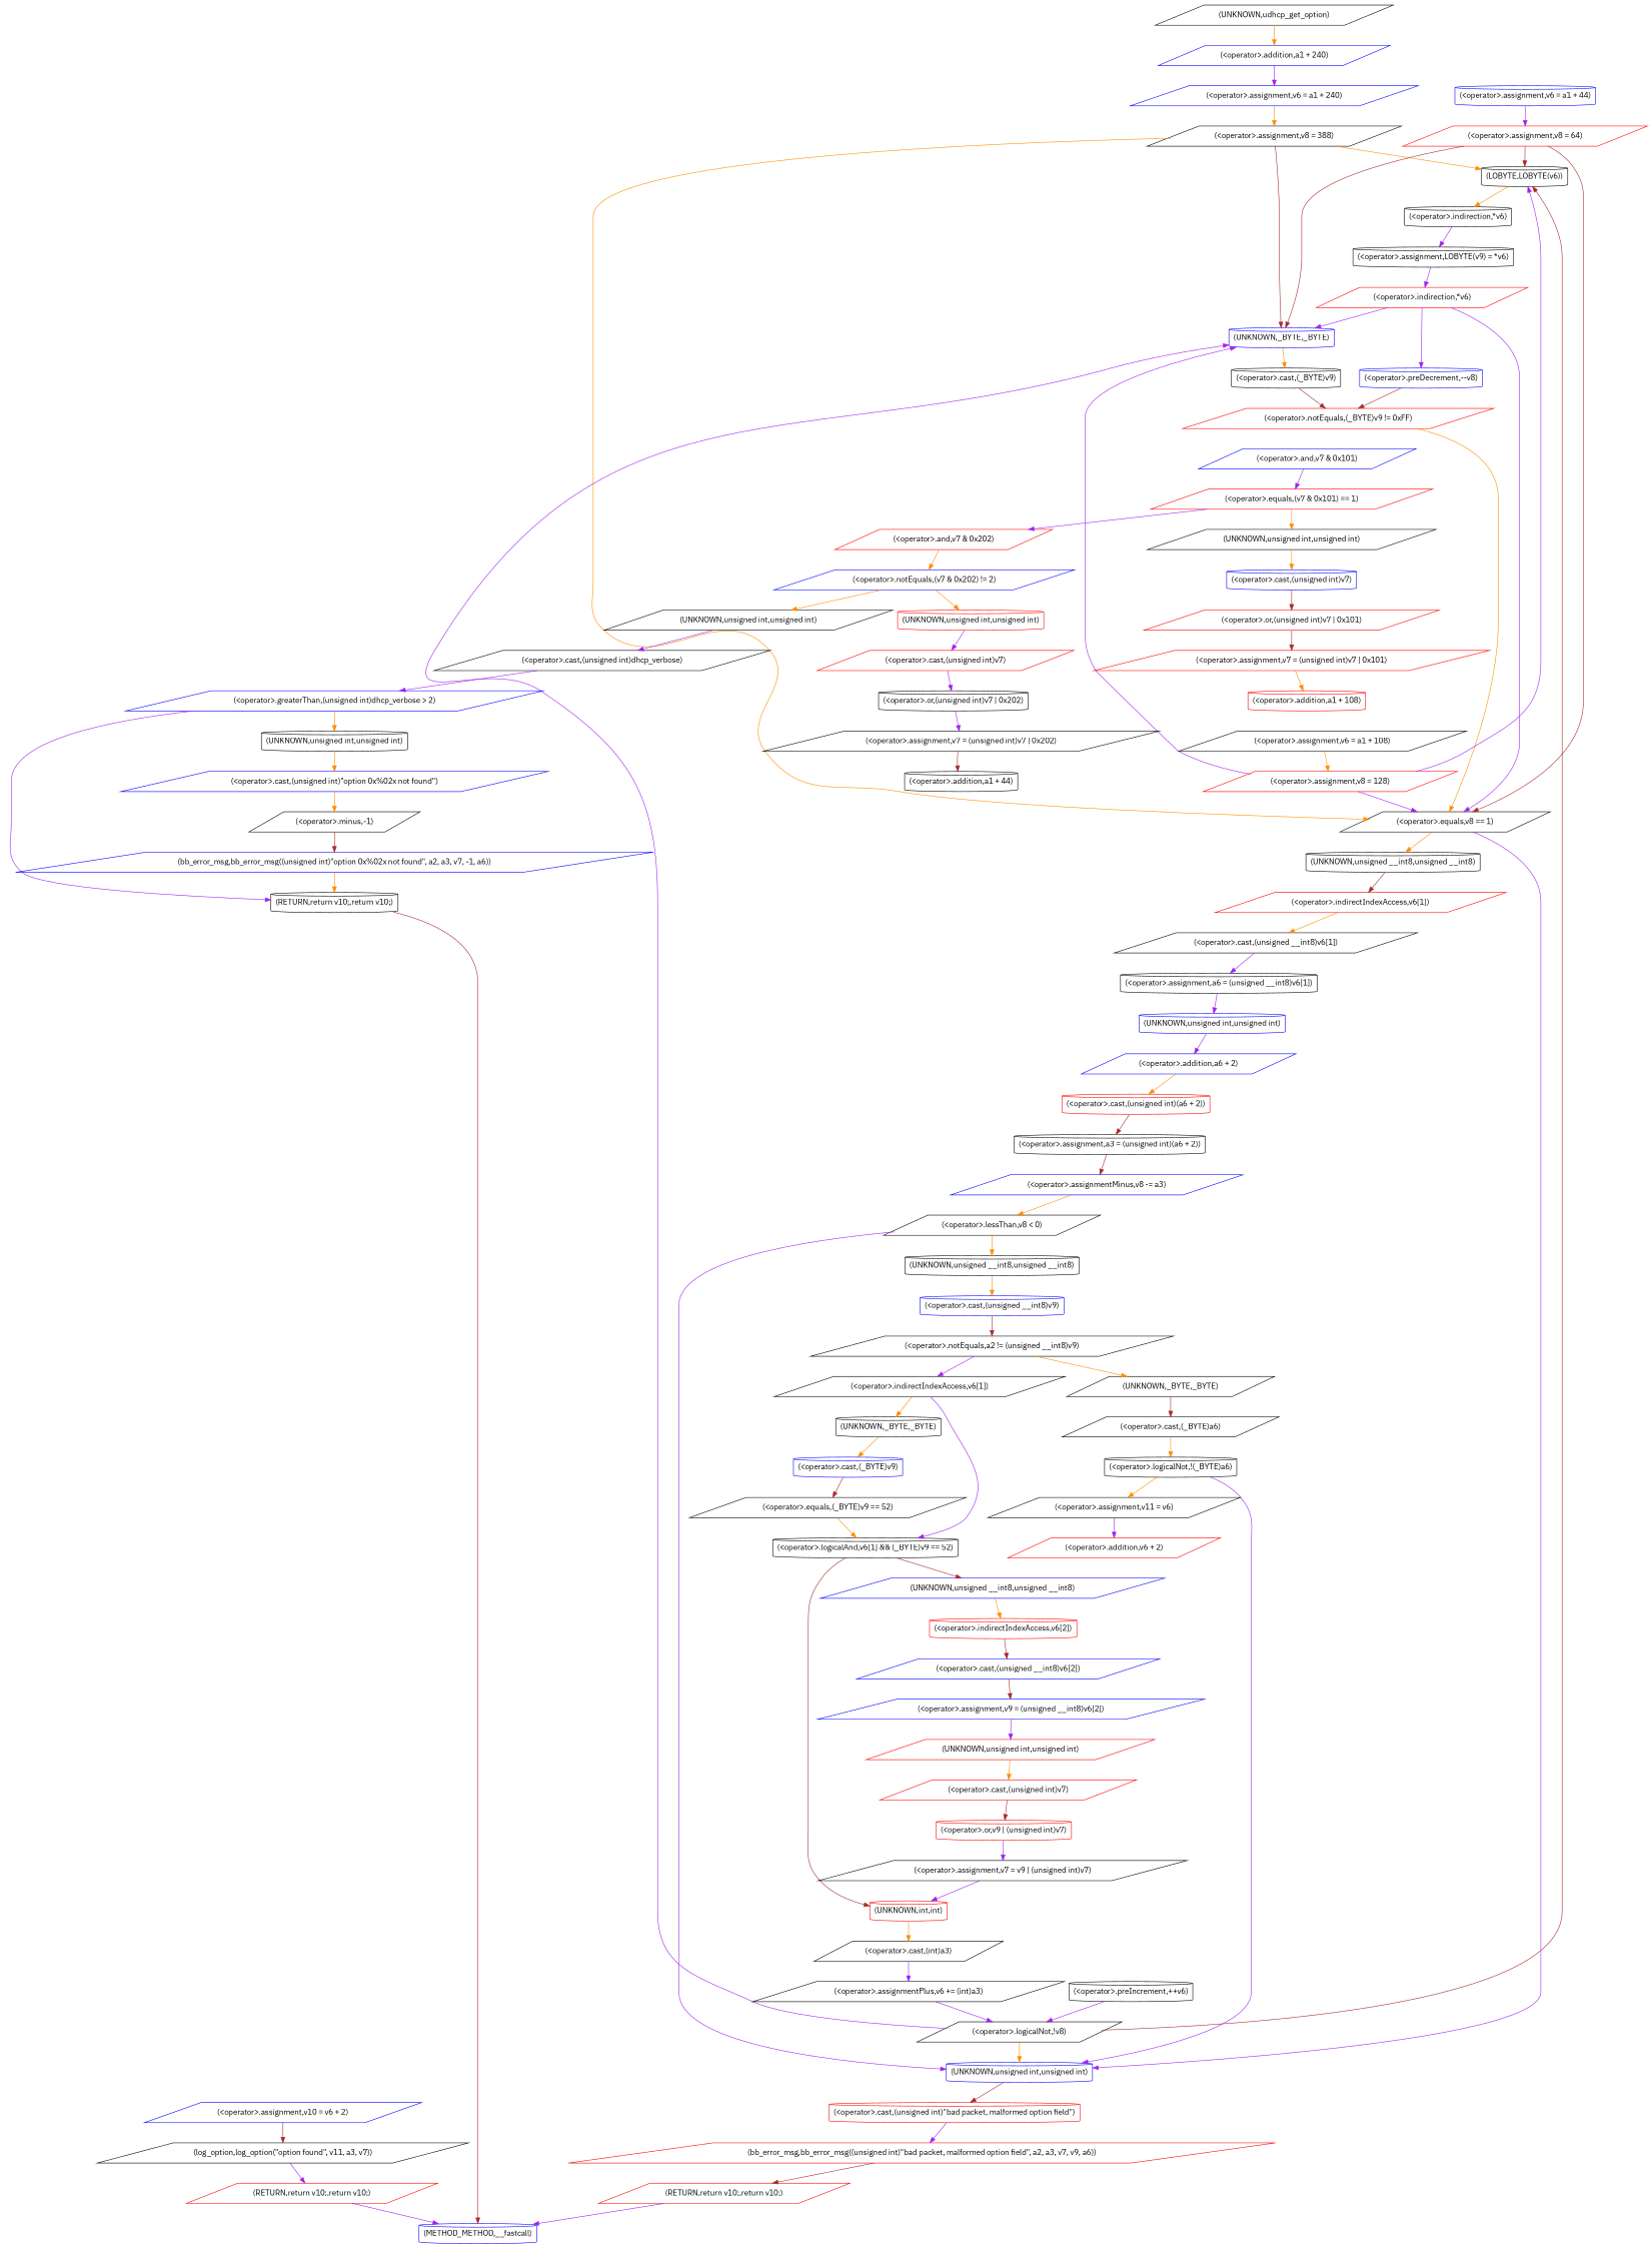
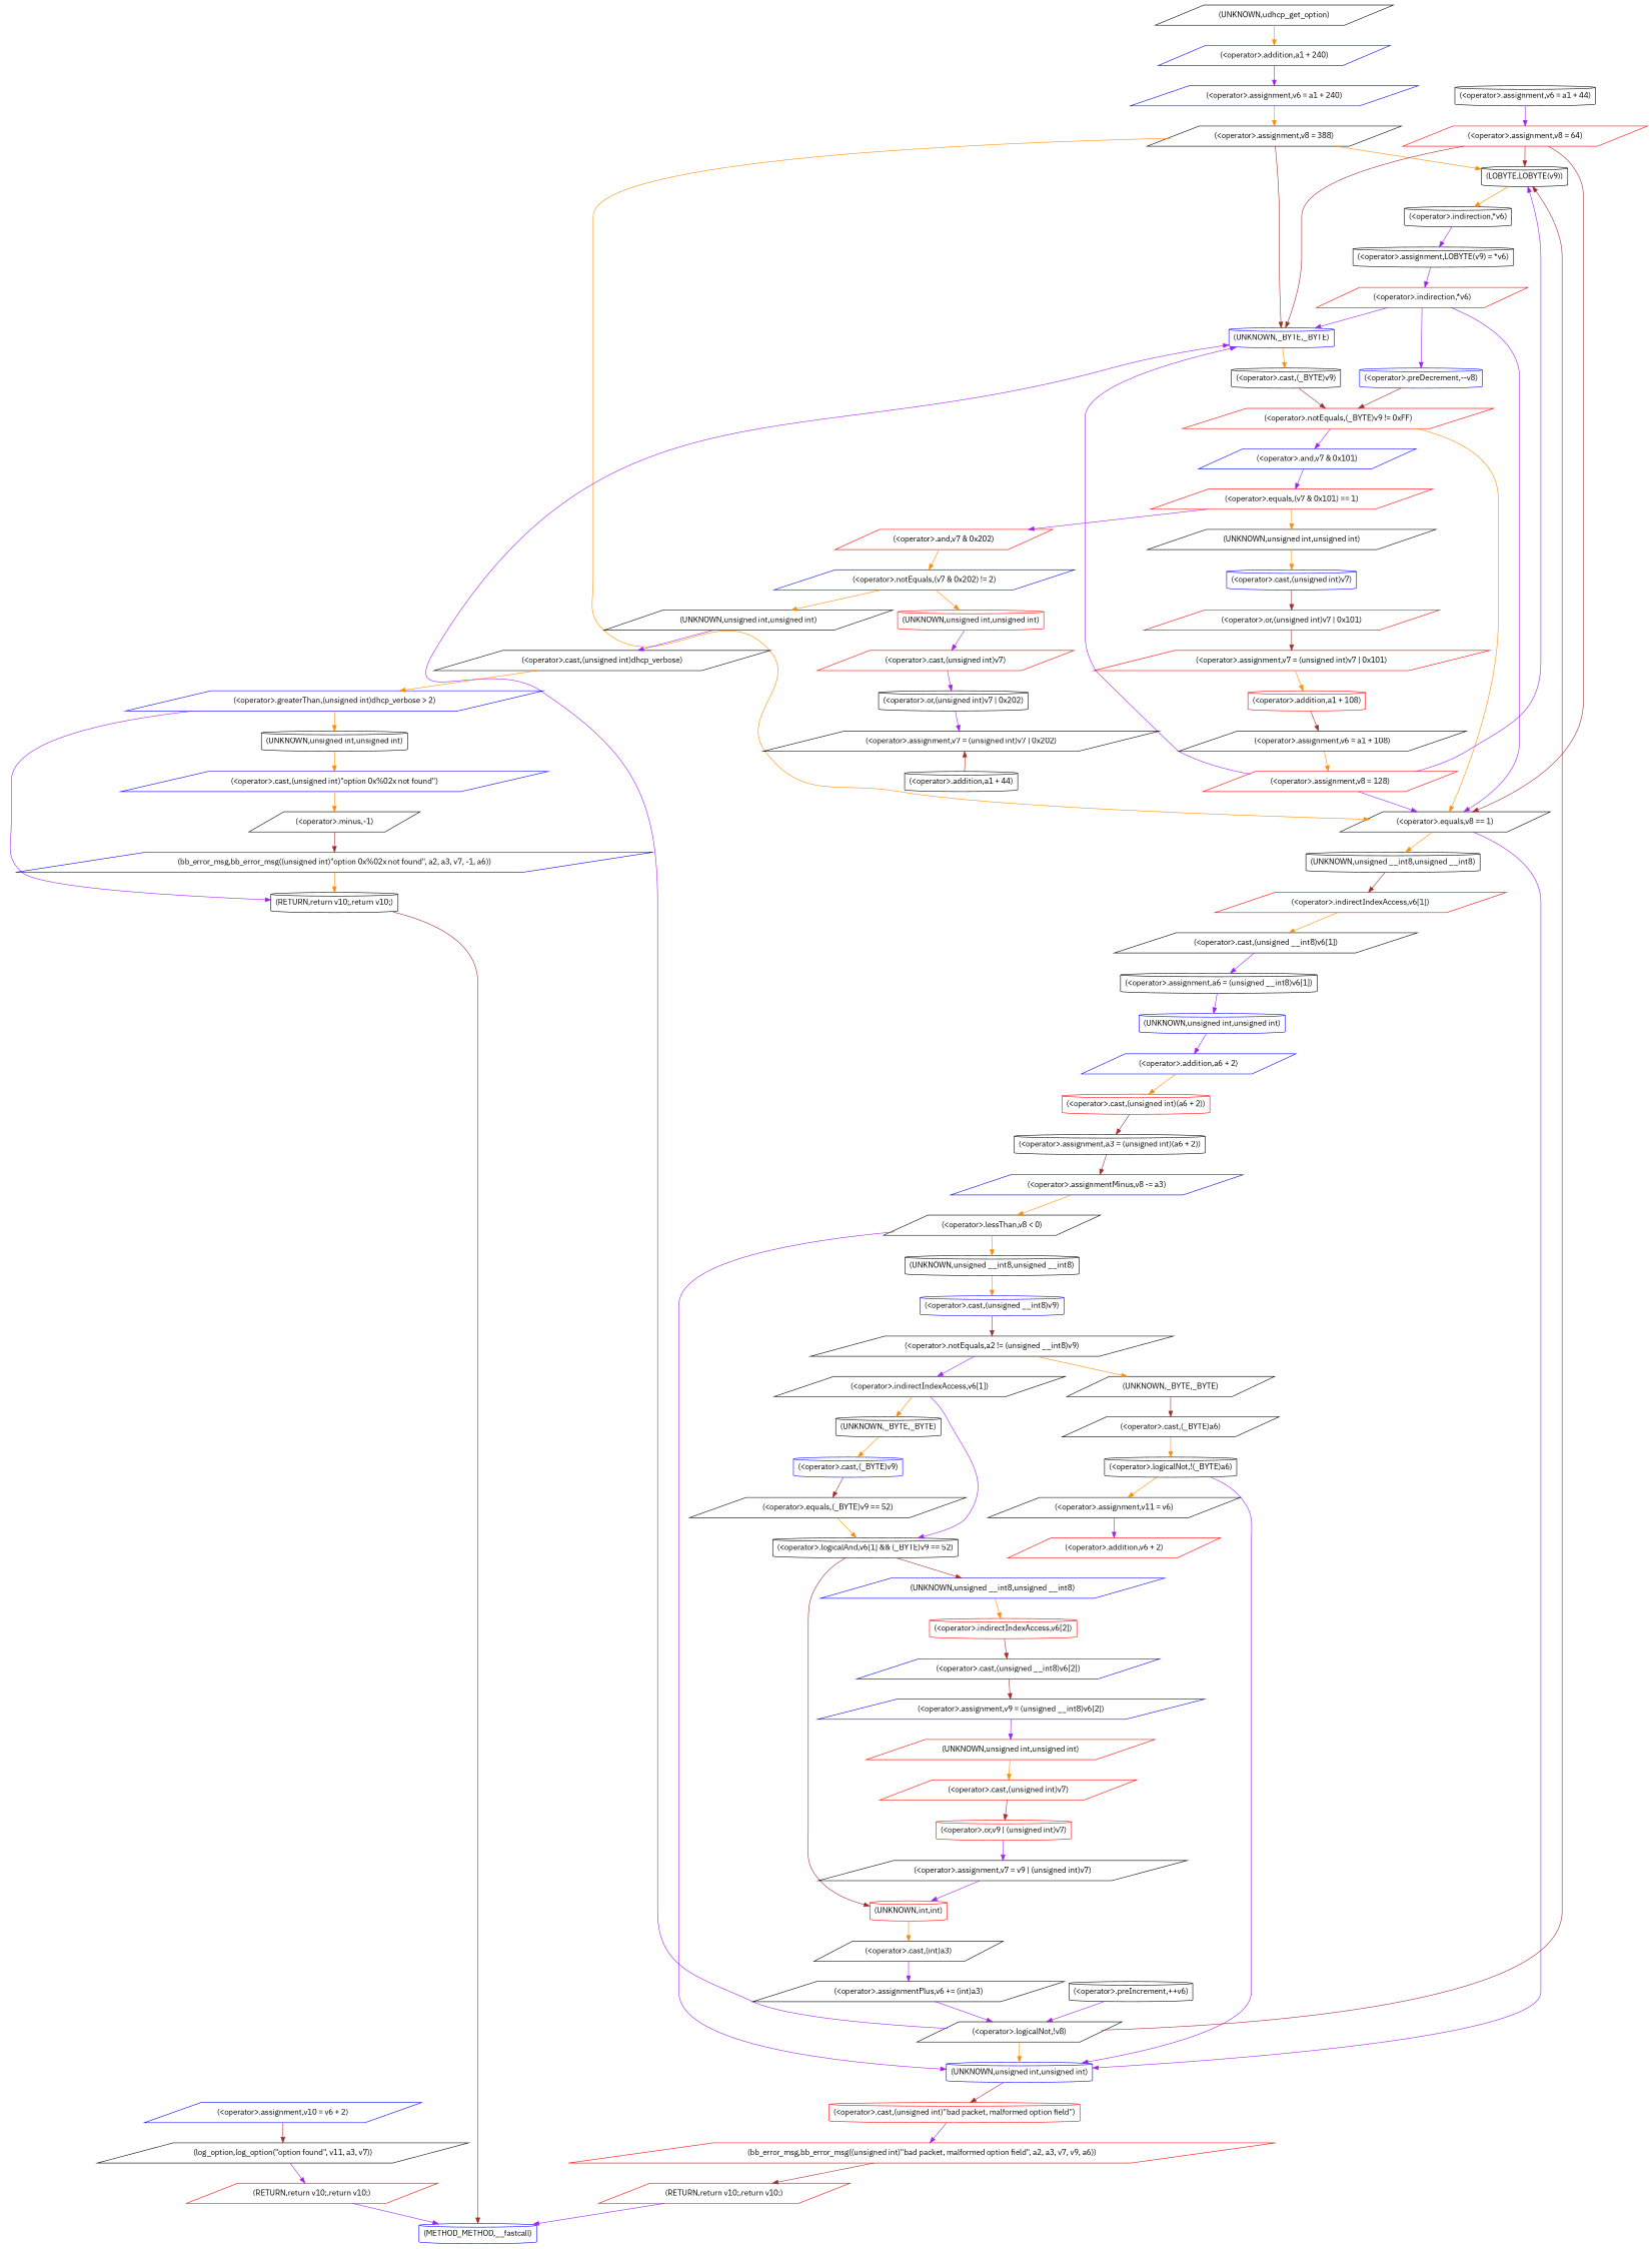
  digraph {
    fontname="IBM Plex Sans"
    node [color=black fontname="IBM Plex Sans" shape=parallelogram]
    edge [color=purple fontname="IBM Plex Sans"]
    n1 [color=blue label="(<operator>.assignment,v6 = a1 + 240)"]
    n2 [label="(<operator>.assignment,v8 = 388)"]
-   n3 [label="(LOBYTE,LOBYTE(v6))" shape=cylinder]
+   n3 [label="(LOBYTE,LOBYTE(v9))" shape=cylinder]
    n4 [color=blue label="(UNKNOWN,_BYTE,_BYTE)" shape=cylinder]
    n5 [label="(<operator>.equals,v8 == 1)"]
    n6 [color=blue label="(<operator>.addition,a1 + 240)"]
    n7 [label="(<operator>.indirection,*v6)" shape=cylinder]
    n8 [label="(<operator>.cast,(_BYTE)v9)" shape=cylinder]
    n9 [color=blue label="(UNKNOWN,unsigned int,unsigned int)" shape=cylinder]
    n10 [label="(UNKNOWN,unsigned __int8,unsigned __int8)" shape=cylinder]
    n11 [label="(<operator>.assignment,LOBYTE(v9) = *v6)" shape=cylinder]
    n12 [color=red label="(<operator>.indirection,*v6)"]
    n13 [color=blue label="(<operator>.preDecrement,--v8)" shape=cylinder]
    n14 [color=red label="(<operator>.notEquals,(_BYTE)v9 != 0xFF)"]
    n15 [label="(<operator>.preIncrement,++v6)" shape=cylinder]
    n16 [label="(<operator>.logicalNot,!v8)"]
    n17 [color=red label="(<operator>.cast,(unsigned int)\"bad packet, malformed option field\")" shape=cylinder]
    n18 [color=blue label="(<operator>.and,v7 & 0x101)"]
    n19 [color=red label="(<operator>.equals,(v7 & 0x101) == 1)"]
    n20 [label="(UNKNOWN,unsigned int,unsigned int)"]
    n21 [color=red label="(<operator>.and,v7 & 0x202)"]
    n22 [color=blue label="(<operator>.cast,(unsigned int)v7)" shape=cylinder]
    n23 [color=blue label="(<operator>.notEquals,(v7 & 0x202) != 2)"]
    n24 [color=red label="(<operator>.assignment,v7 = (unsigned int)v7 | 0x101)"]
    n25 [color=red label="(<operator>.addition,a1 + 108)" shape=cylinder]
    n26 [label="(<operator>.assignment,v6 = a1 + 108)"]
    n27 [color=red label="(<operator>.or,(unsigned int)v7 | 0x101)"]
    n28 [color=red label="(<operator>.assignment,v8 = 128)"]
    n29 [label="(UNKNOWN,unsigned int,unsigned int)"]
    n30 [color=red label="(UNKNOWN,unsigned int,unsigned int)" shape=cylinder]
    n31 [label="(<operator>.cast,(unsigned int)dhcp_verbose)"]
    n32 [color=red label="(<operator>.cast,(unsigned int)v7)"]
    n33 [color=blue label="(<operator>.greaterThan,(unsigned int)dhcp_verbose > 2)"]
    n34 [label="(UNKNOWN,unsigned int,unsigned int)" shape=cylinder]
    n35 [label="(RETURN,return v10;,return v10;)" shape=cylinder]
    n36 [color=blue label="(<operator>.cast,(unsigned int)\"option 0x%02x not found\")"]
    n37 [color=blue label="(METHOD_METHOD,__fastcall)" shape=cylinder]
    n38 [color=blue label="(bb_error_msg,bb_error_msg((unsigned int)\"option 0x%02x not found\", a2, a3, v7, -1, a6))"]
    n39 [label="(<operator>.minus,-1)"]
    n40 [label="(<operator>.assignment,v7 = (unsigned int)v7 | 0x202)"]
    n41 [label="(<operator>.addition,a1 + 44)" shape=cylinder]
    n42 [label="(<operator>.or,(unsigned int)v7 | 0x202)" shape=cylinder]
-   n43 [color=blue label="(<operator>.assignment,v6 = a1 + 44)" shape=cylinder]
+   n43 [label="(<operator>.assignment,v6 = a1 + 44)" shape=cylinder]
    n44 [color=red label="(<operator>.assignment,v8 = 64)"]
    n45 [color=red label="(<operator>.indirectIndexAccess,v6[1])"]
    n46 [label="(<operator>.assignment,a6 = (unsigned __int8)v6[1])" shape=cylinder]
    n47 [color=blue label="(UNKNOWN,unsigned int,unsigned int)" shape=cylinder]
    n48 [color=blue label="(<operator>.addition,a6 + 2)"]
    n49 [label="(<operator>.cast,(unsigned __int8)v6[1])"]
    n50 [label="(<operator>.assignment,a3 = (unsigned int)(a6 + 2))" shape=cylinder]
    n51 [color=blue label="(<operator>.assignmentMinus,v8 -= a3)"]
    n52 [label="(<operator>.lessThan,v8 < 0)"]
    n53 [color=red label="(<operator>.cast,(unsigned int)(a6 + 2))" shape=cylinder]
    n54 [label="(UNKNOWN,unsigned __int8,unsigned __int8)" shape=cylinder]
    n55 [color=blue label="(<operator>.cast,(unsigned __int8)v9)" shape=cylinder]
    n56 [label="(<operator>.notEquals,a2 != (unsigned __int8)v9)"]
    n57 [label="(<operator>.indirectIndexAccess,v6[1])"]
    n58 [label="(UNKNOWN,_BYTE,_BYTE)"]
    n59 [label="(<operator>.logicalAnd,v6[1] && (_BYTE)v9 == 52)" shape=cylinder]
    n60 [label="(UNKNOWN,_BYTE,_BYTE)" shape=cylinder]
    n61 [label="(<operator>.cast,(_BYTE)a6)"]
    n62 [color=blue label="(UNKNOWN,unsigned __int8,unsigned __int8)"]
    n63 [color=red label="(UNKNOWN,int,int)" shape=cylinder]
    n64 [color=red label="(<operator>.indirectIndexAccess,v6[2])" shape=cylinder]
    n65 [label="(<operator>.cast,(int)a3)"]
    n66 [color=blue label="(<operator>.cast,(_BYTE)v9)" shape=cylinder]
    n67 [label="(<operator>.equals,(_BYTE)v9 == 52)"]
    n68 [color=blue label="(<operator>.assignment,v9 = (unsigned __int8)v6[2])"]
    n69 [color=red label="(UNKNOWN,unsigned int,unsigned int)"]
    n70 [color=red label="(<operator>.cast,(unsigned int)v7)"]
    n71 [color=blue label="(<operator>.cast,(unsigned __int8)v6[2])"]
    n72 [label="(<operator>.assignment,v7 = v9 | (unsigned int)v7)"]
    n73 [color=red label="(<operator>.or,v9 | (unsigned int)v7)" shape=cylinder]
    n74 [label="(<operator>.assignmentPlus,v6 += (int)a3)"]
    n75 [label="(<operator>.logicalNot,!(_BYTE)a6)" shape=cylinder]
    n76 [label="(<operator>.assignment,v11 = v6)"]
    n77 [color=red label="(<operator>.addition,v6 + 2)"]
    n78 [color=red label="(bb_error_msg,bb_error_msg((unsigned int)\"bad packet, malformed option field\", a2, a3, v7, v9, a6))"]
    n79 [color=red label="(RETURN,return v10;,return v10;)"]
    n80 [color=blue label="(<operator>.assignment,v10 = v6 + 2)"]
    n81 [label="(log_option,log_option(\"option found\", v11, a3, v7))"]
    n82 [color=red label="(RETURN,return v10;,return v10;)"]
    n83 [label="(UNKNOWN,udhcp_get_option)"]
    n1 -> n2 [color=darkorange]
    n2 -> n3 [color=darkorange]
    n2 -> n4 [color=brown]
    n2 -> n5 [color=darkorange]
    n3 -> n7 [color=darkorange]
    n4 -> n8 [color=darkorange]
    n5 -> n9
    n5 -> n10 [color=darkorange]
    n6 -> n1
    n7 -> n11
    n8 -> n14 [color=brown]
    n9 -> n17 [color=brown]
    n10 -> n45 [color=brown]
    n11 -> n12
    n12 -> n4
    n12 -> n5
    n12 -> n13
    n13 -> n14 [color=brown]
    n14 -> n5 [color=darkorange]
+   n14 -> n18
    n15 -> n16
    n16 -> n3 [color=brown]
    n16 -> n4
    n16 -> n9 [color=darkorange]
    n17 -> n78
    n18 -> n19
    n19 -> n20 [color=darkorange]
    n19 -> n21
    n20 -> n22 [color=darkorange]
    n21 -> n23 [color=darkorange]
    n22 -> n27 [color=brown]
    n23 -> n29 [color=darkorange]
    n23 -> n30 [color=darkorange]
    n24 -> n25 [color=darkorange]
+   n25 -> n26 [color=brown]
    n26 -> n28 [color=darkorange]
    n27 -> n24 [color=brown]
    n28 -> n3
    n28 -> n4
    n28 -> n5
    n29 -> n31
    n30 -> n32
-   n31 -> n33
+   n31 -> n33 [color=darkorange]
    n32 -> n42
    n33 -> n34 [color=darkorange]
    n33 -> n35
    n34 -> n36 [color=darkorange]
    n35 -> n37 [color=brown]
    n36 -> n39 [color=darkorange]
    n38 -> n35 [color=darkorange]
    n39 -> n38 [color=brown]
-   n40 -> n41 [color=brown]
+   n41 -> n40 [color=brown]
    n42 -> n40
    n43 -> n44
    n44 -> n3 [color=brown]
    n44 -> n4 [color=brown]
    n44 -> n5 [color=brown]
    n45 -> n49 [color=darkorange]
    n46 -> n47
    n47 -> n48
    n48 -> n53 [color=darkorange]
    n49 -> n46
    n50 -> n51 [color=brown]
    n51 -> n52 [color=darkorange]
    n52 -> n9
    n52 -> n54 [color=darkorange]
    n53 -> n50 [color=brown]
    n54 -> n55 [color=darkorange]
    n55 -> n56 [color=brown]
    n56 -> n57
    n56 -> n58 [color=darkorange]
    n57 -> n59
    n57 -> n60 [color=darkorange]
    n58 -> n61 [color=brown]
    n59 -> n62 [color=brown]
    n59 -> n63 [color=brown]
    n60 -> n66 [color=darkorange]
    n61 -> n75 [color=darkorange]
    n62 -> n64 [color=darkorange]
    n63 -> n65 [color=darkorange]
    n64 -> n71 [color=brown]
    n65 -> n74
    n66 -> n67 [color=brown]
    n67 -> n59 [color=darkorange]
    n68 -> n69
    n69 -> n70 [color=darkorange]
    n70 -> n73 [color=brown]
    n71 -> n68 [color=brown]
    n72 -> n63
    n73 -> n72
    n74 -> n16
    n75 -> n9
    n75 -> n76 [color=darkorange]
    n76 -> n77
    n78 -> n79 [color=brown]
    n79 -> n37
    n80 -> n81 [color=brown]
    n81 -> n82
    n82 -> n37
    n83 -> n6 [color=darkorange]
  }
